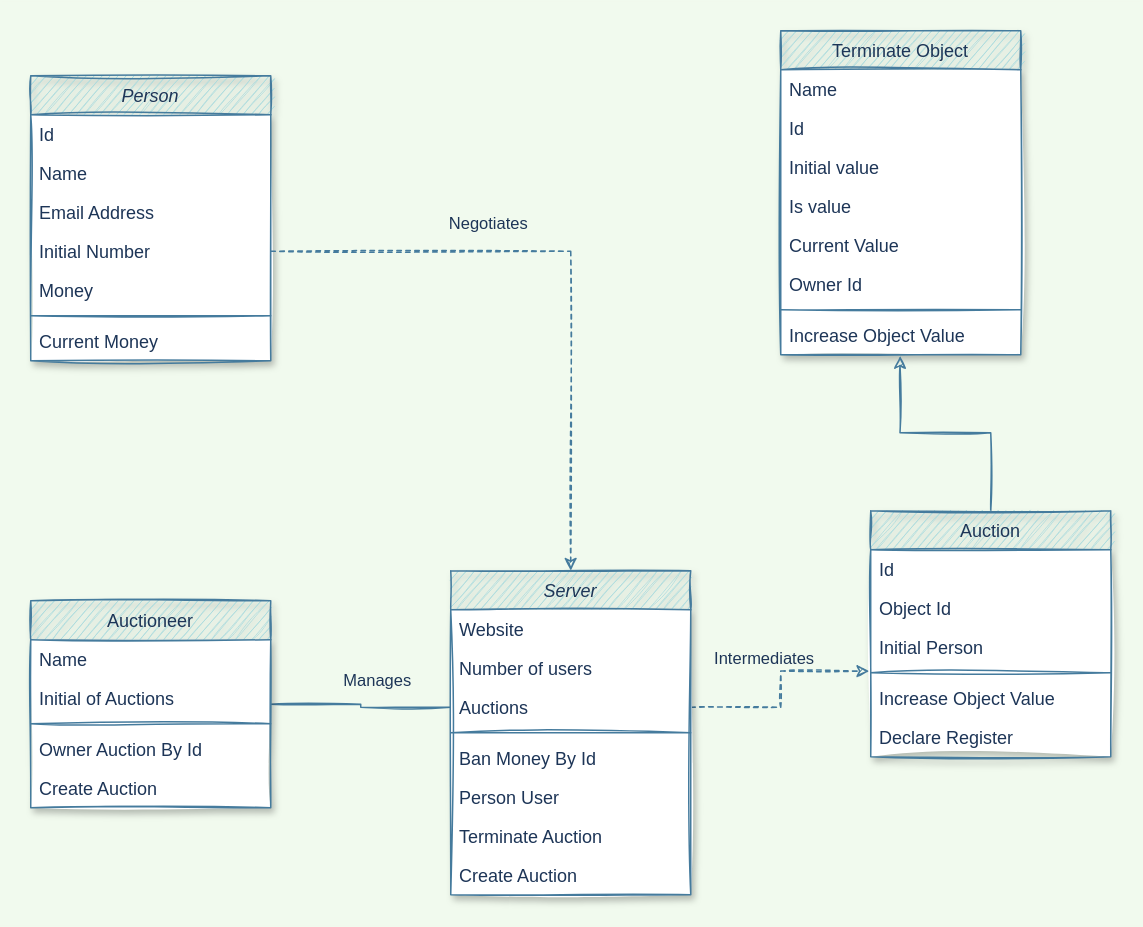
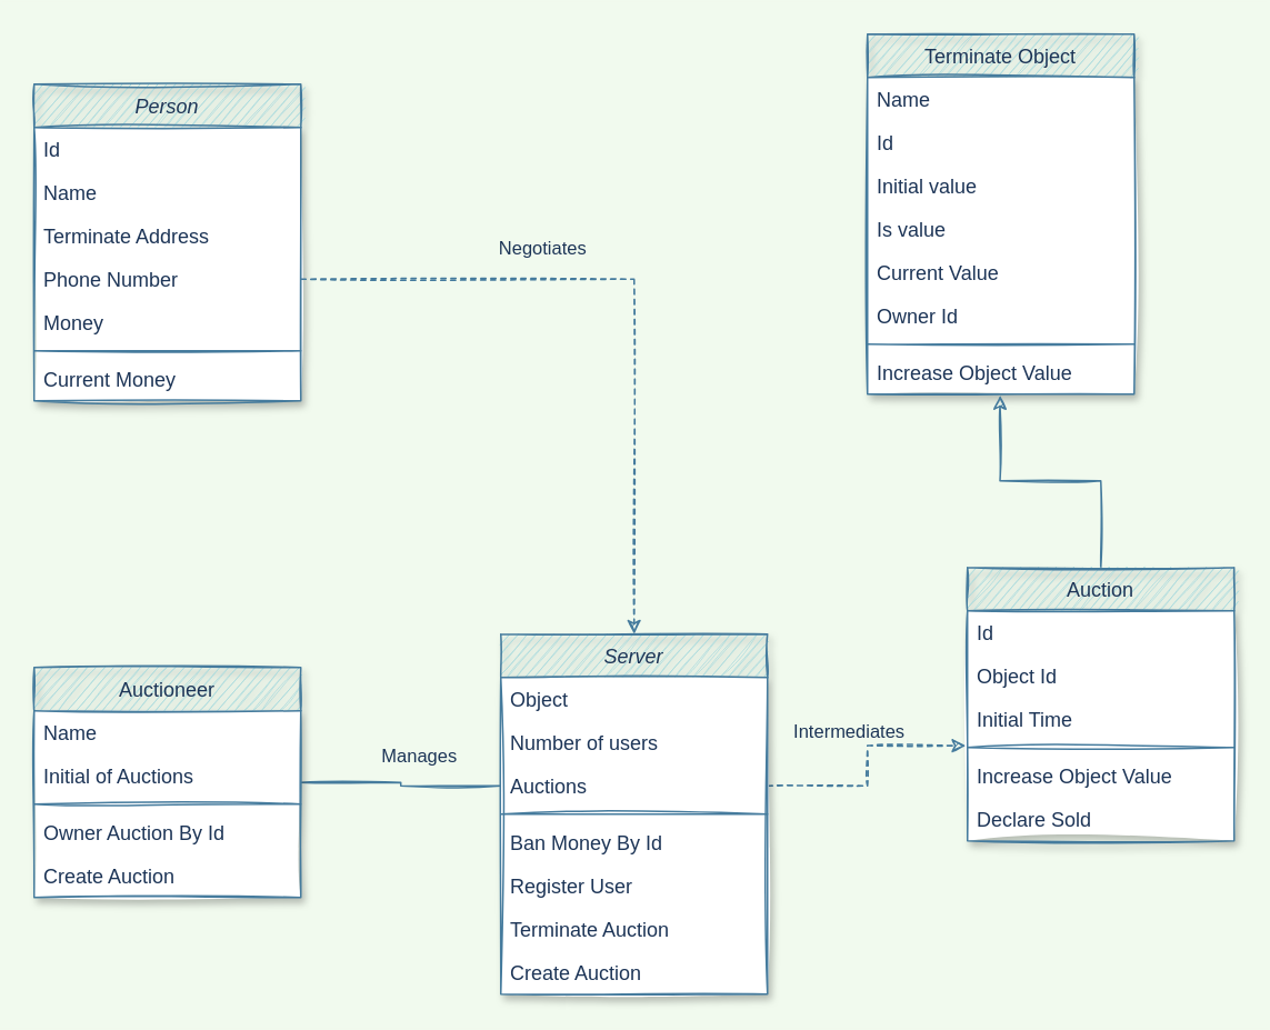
  <mxCell id="0" />
  <mxCell id="1" parent="0" />
  <mxCell id="2" value="Person" style="swimlane;fontStyle=2;align=center;verticalAlign=top;childLayout=stackLayout;horizontal=1;startSize=26;horizontalStack=0;resizeParent=1;resizeLast=0;collapsible=1;marginBottom=0;rounded=0;shadow=1;strokeWidth=1;fillColor=#A8DADC;strokeColor=#457B9D;fontColor=#1D3557;sketch=1;labelBackgroundColor=none;labelBorderColor=none;gradientColor=none;swimlaneFillColor=default;" parent="1" vertex="1"><mxGeometry x="20" y="50" width="160" height="190" as="geometry"><mxRectangle x="230" y="140" width="160" height="26" as="alternateBounds" /></mxGeometry></mxCell>
  <mxCell id="3" value="Id" style="text;align=left;verticalAlign=top;spacingLeft=4;spacingRight=4;overflow=hidden;rotatable=0;points=[[0,0.5],[1,0.5]];portConstraint=eastwest;fontColor=#1D3557;sketch=1;rounded=0;labelBackgroundColor=none;labelBorderColor=none;" vertex="1" parent="2"><mxGeometry y="26" width="160" height="26" as="geometry" /></mxCell>
  <mxCell id="4" value="Name" style="text;align=left;verticalAlign=top;spacingLeft=4;spacingRight=4;overflow=hidden;rotatable=0;points=[[0,0.5],[1,0.5]];portConstraint=eastwest;fontColor=#1D3557;sketch=1;rounded=0;labelBackgroundColor=none;labelBorderColor=none;" parent="2" vertex="1"><mxGeometry y="52" width="160" height="26" as="geometry" /></mxCell>
- <mxCell id="5" value="Email Address" style="text;align=left;verticalAlign=top;spacingLeft=4;spacingRight=4;overflow=hidden;rotatable=0;points=[[0,0.5],[1,0.5]];portConstraint=eastwest;rounded=0;shadow=0;fontColor=#1D3557;sketch=1;labelBackgroundColor=none;labelBorderColor=none;" parent="2" vertex="1"><mxGeometry y="78" width="160" height="26" as="geometry" /></mxCell>
- <mxCell id="6" value="Initial Number" style="text;align=left;verticalAlign=top;spacingLeft=4;spacingRight=4;overflow=hidden;rotatable=0;points=[[0,0.5],[1,0.5]];portConstraint=eastwest;rounded=0;shadow=0;fontColor=#1D3557;sketch=1;labelBackgroundColor=none;labelBorderColor=none;" parent="2" vertex="1"><mxGeometry y="104" width="160" height="26" as="geometry" /></mxCell>
+ <mxCell id="5" value="Terminate Address" style="text;align=left;verticalAlign=top;spacingLeft=4;spacingRight=4;overflow=hidden;rotatable=0;points=[[0,0.5],[1,0.5]];portConstraint=eastwest;rounded=0;shadow=0;fontColor=#1D3557;sketch=1;labelBackgroundColor=none;labelBorderColor=none;" parent="2" vertex="1"><mxGeometry y="78" width="160" height="26" as="geometry" /></mxCell>
+ <mxCell id="6" value="Phone Number" style="text;align=left;verticalAlign=top;spacingLeft=4;spacingRight=4;overflow=hidden;rotatable=0;points=[[0,0.5],[1,0.5]];portConstraint=eastwest;rounded=0;shadow=0;fontColor=#1D3557;sketch=1;labelBackgroundColor=none;labelBorderColor=none;" parent="2" vertex="1"><mxGeometry y="104" width="160" height="26" as="geometry" /></mxCell>
  <mxCell id="7" value="Money" style="text;align=left;verticalAlign=top;spacingLeft=4;spacingRight=4;overflow=hidden;rotatable=0;points=[[0,0.5],[1,0.5]];portConstraint=eastwest;rounded=0;shadow=0;fontColor=#1D3557;sketch=1;labelBackgroundColor=none;labelBorderColor=none;" vertex="1" parent="2"><mxGeometry y="130" width="160" height="26" as="geometry" /></mxCell>
  <mxCell id="8" value="" style="line;strokeWidth=1;align=left;verticalAlign=middle;spacingTop=-1;spacingLeft=3;spacingRight=3;rotatable=0;labelPosition=right;points=[];portConstraint=eastwest;fillColor=#A8DADC;strokeColor=#457B9D;fontColor=#1D3557;sketch=1;rounded=0;labelBackgroundColor=none;labelBorderColor=none;" parent="2" vertex="1"><mxGeometry y="156" width="160" height="8" as="geometry" /></mxCell>
  <mxCell id="9" value="Current Money" style="text;align=left;verticalAlign=top;spacingLeft=4;spacingRight=4;overflow=hidden;rotatable=0;points=[[0,0.5],[1,0.5]];portConstraint=eastwest;fontColor=#1D3557;sketch=1;rounded=0;labelBackgroundColor=none;labelBorderColor=none;" parent="2" vertex="1"><mxGeometry y="164" width="160" height="26" as="geometry" /></mxCell>
  <mxCell id="10" value="" style="edgeStyle=orthogonalEdgeStyle;rounded=0;orthogonalLoop=1;jettySize=auto;entryX=0;entryY=0.5;entryDx=0;entryDy=0;strokeColor=#457B9D;fontColor=#1D3557;sketch=1;labelBackgroundColor=none;labelBorderColor=none;endArrow=none;" edge="1" parent="1" source="12" target="42"><mxGeometry relative="1" as="geometry"><mxPoint x="320" y="570" as="targetPoint" /></mxGeometry></mxCell>
  <mxCell id="11" value="Manages&#10;" style="edgeLabel;align=center;verticalAlign=middle;resizable=0;points=[];fontColor=#1D3557;sketch=1;rounded=0;labelBackgroundColor=none;labelBorderColor=none;" vertex="1" connectable="0" parent="10"><mxGeometry x="0.203" y="-1" relative="1" as="geometry"><mxPoint y="-13" as="offset" /></mxGeometry></mxCell>
  <mxCell id="12" value="Auctioneer" style="swimlane;fontStyle=0;align=center;verticalAlign=top;childLayout=stackLayout;horizontal=1;startSize=26;horizontalStack=0;resizeParent=1;resizeLast=0;collapsible=1;marginBottom=0;rounded=0;shadow=1;strokeWidth=1;fillColor=#A8DADC;strokeColor=#457B9D;fontColor=#1D3557;sketch=1;labelBackgroundColor=none;labelBorderColor=none;swimlaneFillColor=default;" parent="1" vertex="1"><mxGeometry x="20" y="400" width="160" height="138" as="geometry"><mxRectangle x="130" y="380" width="160" height="26" as="alternateBounds" /></mxGeometry></mxCell>
  <mxCell id="13" value="Name&#10;" style="text;align=left;verticalAlign=top;spacingLeft=4;spacingRight=4;overflow=hidden;rotatable=0;points=[[0,0.5],[1,0.5]];portConstraint=eastwest;fontColor=#1D3557;sketch=1;rounded=0;labelBackgroundColor=none;labelBorderColor=none;" vertex="1" parent="12"><mxGeometry y="26" width="160" height="26" as="geometry" /></mxCell>
  <mxCell id="14" value="Initial of Auctions" style="text;align=left;verticalAlign=top;spacingLeft=4;spacingRight=4;overflow=hidden;rotatable=0;points=[[0,0.5],[1,0.5]];portConstraint=eastwest;fontColor=#1D3557;sketch=1;rounded=0;labelBackgroundColor=none;labelBorderColor=none;" parent="12" vertex="1"><mxGeometry y="52" width="160" height="26" as="geometry" /></mxCell>
  <mxCell id="15" value="" style="line;strokeWidth=1;align=left;verticalAlign=middle;spacingTop=-1;spacingLeft=3;spacingRight=3;rotatable=0;labelPosition=right;points=[];portConstraint=eastwest;fillColor=#A8DADC;strokeColor=#457B9D;fontColor=#1D3557;sketch=1;rounded=0;labelBackgroundColor=none;labelBorderColor=none;" parent="12" vertex="1"><mxGeometry y="78" width="160" height="8" as="geometry" /></mxCell>
  <mxCell id="16" value="Owner Auction By Id" style="text;align=left;verticalAlign=top;spacingLeft=4;spacingRight=4;overflow=hidden;rotatable=0;points=[[0,0.5],[1,0.5]];portConstraint=eastwest;fontStyle=0;fontColor=#1D3557;sketch=1;rounded=0;labelBackgroundColor=none;labelBorderColor=none;" parent="12" vertex="1"><mxGeometry y="86" width="160" height="26" as="geometry" /></mxCell>
  <mxCell id="17" value="Create Auction" style="text;align=left;verticalAlign=top;spacingLeft=4;spacingRight=4;overflow=hidden;rotatable=0;points=[[0,0.5],[1,0.5]];portConstraint=eastwest;fontColor=#1D3557;sketch=1;rounded=0;labelBackgroundColor=none;labelBorderColor=none;" parent="12" vertex="1"><mxGeometry y="112" width="160" height="26" as="geometry" /></mxCell>
  <mxCell id="18" value="Terminate Object" style="swimlane;fontStyle=0;align=center;verticalAlign=top;childLayout=stackLayout;horizontal=1;startSize=26;horizontalStack=0;resizeParent=1;resizeLast=0;collapsible=1;marginBottom=0;rounded=0;shadow=1;strokeWidth=1;fillColor=#A8DADC;strokeColor=#457B9D;fontColor=#1D3557;sketch=1;labelBackgroundColor=none;labelBorderColor=none;swimlaneFillColor=default;" parent="1" vertex="1"><mxGeometry x="520" y="20" width="160" height="216" as="geometry"><mxRectangle x="550" y="140" width="160" height="26" as="alternateBounds" /></mxGeometry></mxCell>
  <mxCell id="19" value="Name&#10;" style="text;align=left;verticalAlign=top;spacingLeft=4;spacingRight=4;overflow=hidden;rotatable=0;points=[[0,0.5],[1,0.5]];portConstraint=eastwest;fontColor=#1D3557;sketch=1;rounded=0;labelBackgroundColor=none;labelBorderColor=none;" parent="18" vertex="1"><mxGeometry y="26" width="160" height="26" as="geometry" /></mxCell>
  <mxCell id="20" value="Id&#10;" style="text;align=left;verticalAlign=top;spacingLeft=4;spacingRight=4;overflow=hidden;rotatable=0;points=[[0,0.5],[1,0.5]];portConstraint=eastwest;rounded=0;shadow=0;fontColor=#1D3557;sketch=1;labelBackgroundColor=none;labelBorderColor=none;" vertex="1" parent="18"><mxGeometry y="52" width="160" height="26" as="geometry" /></mxCell>
  <mxCell id="21" value="Initial value&#10;" style="text;align=left;verticalAlign=top;spacingLeft=4;spacingRight=4;overflow=hidden;rotatable=0;points=[[0,0.5],[1,0.5]];portConstraint=eastwest;rounded=0;shadow=0;fontColor=#1D3557;sketch=1;labelBackgroundColor=none;labelBorderColor=none;" parent="18" vertex="1"><mxGeometry y="78" width="160" height="26" as="geometry" /></mxCell>
  <mxCell id="22" value="Is value&#10;" style="text;align=left;verticalAlign=top;spacingLeft=4;spacingRight=4;overflow=hidden;rotatable=0;points=[[0,0.5],[1,0.5]];portConstraint=eastwest;rounded=0;shadow=0;fontColor=#1D3557;sketch=1;labelBackgroundColor=none;labelBorderColor=none;" parent="18" vertex="1"><mxGeometry y="104" width="160" height="26" as="geometry" /></mxCell>
  <mxCell id="23" value="Current Value" style="text;align=left;verticalAlign=top;spacingLeft=4;spacingRight=4;overflow=hidden;rotatable=0;points=[[0,0.5],[1,0.5]];portConstraint=eastwest;rounded=0;shadow=0;fontColor=#1D3557;sketch=1;labelBackgroundColor=none;labelBorderColor=none;" vertex="1" parent="18"><mxGeometry y="130" width="160" height="26" as="geometry" /></mxCell>
  <mxCell id="24" value="Owner Id" style="text;align=left;verticalAlign=top;spacingLeft=4;spacingRight=4;overflow=hidden;rotatable=0;points=[[0,0.5],[1,0.5]];portConstraint=eastwest;rounded=0;shadow=0;fontColor=#1D3557;sketch=1;labelBackgroundColor=none;labelBorderColor=none;" vertex="1" parent="18"><mxGeometry y="156" width="160" height="26" as="geometry" /></mxCell>
  <mxCell id="25" value="" style="line;strokeWidth=1;align=left;verticalAlign=middle;spacingTop=-1;spacingLeft=3;spacingRight=3;rotatable=0;labelPosition=right;points=[];portConstraint=eastwest;fillColor=#A8DADC;strokeColor=#457B9D;fontColor=#1D3557;sketch=1;rounded=0;labelBackgroundColor=none;labelBorderColor=none;" parent="18" vertex="1"><mxGeometry y="182" width="160" height="8" as="geometry" /></mxCell>
  <mxCell id="26" value="Increase Object Value" style="text;align=left;verticalAlign=top;spacingLeft=4;spacingRight=4;overflow=hidden;rotatable=0;points=[[0,0.5],[1,0.5]];portConstraint=eastwest;fontStyle=0;fontColor=#1D3557;sketch=1;rounded=0;labelBackgroundColor=none;labelBorderColor=none;" vertex="1" parent="18"><mxGeometry y="190" width="160" height="26" as="geometry" /></mxCell>
  <mxCell id="27" value="" style="edgeStyle=orthogonalEdgeStyle;rounded=0;orthogonalLoop=1;jettySize=auto;entryX=0.5;entryY=0;entryDx=0;entryDy=0;strokeColor=#457B9D;fontColor=#1D3557;sketch=1;labelBackgroundColor=none;labelBorderColor=none;dashed=1;" edge="1" parent="1" source="6" target="39"><mxGeometry relative="1" as="geometry" /></mxCell>
  <mxCell id="28" value="Negotiates&#10;" style="edgeLabel;align=center;verticalAlign=middle;resizable=0;points=[];fontColor=#1D3557;sketch=1;rounded=0;labelBackgroundColor=none;labelBorderColor=none;" vertex="1" connectable="0" parent="27"><mxGeometry x="-0.298" y="-5" relative="1" as="geometry"><mxPoint y="-18" as="offset" /></mxGeometry></mxCell>
  <mxCell id="29" value="" style="edgeStyle=orthogonalEdgeStyle;rounded=0;orthogonalLoop=1;jettySize=auto;entryX=0.497;entryY=1.032;entryDx=0;entryDy=0;entryPerimeter=0;strokeColor=#457B9D;fontColor=#1D3557;sketch=1;labelBackgroundColor=none;labelBorderColor=none;" edge="1" parent="1" source="30" target="26"><mxGeometry relative="1" as="geometry" /></mxCell>
  <mxCell id="30" value="Auction&#10;" style="swimlane;fontStyle=0;align=center;verticalAlign=top;childLayout=stackLayout;horizontal=1;startSize=26;horizontalStack=0;resizeParent=1;resizeLast=0;collapsible=1;marginBottom=0;rounded=0;shadow=1;strokeWidth=1;fillColor=#A8DADC;strokeColor=#457B9D;fontColor=#1D3557;sketch=1;labelBackgroundColor=none;labelBorderColor=none;swimlaneFillColor=default;" vertex="1" parent="1"><mxGeometry x="580" y="340" width="160" height="164" as="geometry"><mxRectangle x="130" y="380" width="160" height="26" as="alternateBounds" /></mxGeometry></mxCell>
  <mxCell id="31" value="Id" style="text;align=left;verticalAlign=top;spacingLeft=4;spacingRight=4;overflow=hidden;rotatable=0;points=[[0,0.5],[1,0.5]];portConstraint=eastwest;fontColor=#1D3557;sketch=1;rounded=0;labelBackgroundColor=none;labelBorderColor=none;" vertex="1" parent="30"><mxGeometry y="26" width="160" height="26" as="geometry" /></mxCell>
  <mxCell id="32" value="Object Id&#10;" style="text;align=left;verticalAlign=top;spacingLeft=4;spacingRight=4;overflow=hidden;rotatable=0;points=[[0,0.5],[1,0.5]];portConstraint=eastwest;fontColor=#1D3557;sketch=1;rounded=0;labelBackgroundColor=none;labelBorderColor=none;" vertex="1" parent="30"><mxGeometry y="52" width="160" height="26" as="geometry" /></mxCell>
- <mxCell id="33" value="Initial Person" style="text;align=left;verticalAlign=top;spacingLeft=4;spacingRight=4;overflow=hidden;rotatable=0;points=[[0,0.5],[1,0.5]];portConstraint=eastwest;fontColor=#1D3557;sketch=1;rounded=0;labelBackgroundColor=none;labelBorderColor=none;" vertex="1" parent="30"><mxGeometry y="78" width="160" height="26" as="geometry" /></mxCell>
+ <mxCell id="33" value="Initial Time" style="text;align=left;verticalAlign=top;spacingLeft=4;spacingRight=4;overflow=hidden;rotatable=0;points=[[0,0.5],[1,0.5]];portConstraint=eastwest;fontColor=#1D3557;sketch=1;rounded=0;labelBackgroundColor=none;labelBorderColor=none;" vertex="1" parent="30"><mxGeometry y="78" width="160" height="26" as="geometry" /></mxCell>
  <mxCell id="34" value="" style="line;strokeWidth=1;align=left;verticalAlign=middle;spacingTop=-1;spacingLeft=3;spacingRight=3;rotatable=0;labelPosition=right;points=[];portConstraint=eastwest;fillColor=#A8DADC;strokeColor=#457B9D;fontColor=#1D3557;sketch=1;rounded=0;labelBackgroundColor=none;labelBorderColor=none;" vertex="1" parent="30"><mxGeometry y="104" width="160" height="8" as="geometry" /></mxCell>
  <mxCell id="35" value="Increase Object Value" style="text;align=left;verticalAlign=top;spacingLeft=4;spacingRight=4;overflow=hidden;rotatable=0;points=[[0,0.5],[1,0.5]];portConstraint=eastwest;fontStyle=0;fontColor=#1D3557;sketch=1;rounded=0;labelBackgroundColor=none;labelBorderColor=none;" vertex="1" parent="30"><mxGeometry y="112" width="160" height="26" as="geometry" /></mxCell>
- <mxCell id="36" value="Declare Register" style="text;align=left;verticalAlign=top;spacingLeft=4;spacingRight=4;overflow=hidden;rotatable=0;points=[[0,0.5],[1,0.5]];portConstraint=eastwest;fontColor=#1D3557;sketch=1;rounded=0;labelBackgroundColor=none;labelBorderColor=none;" vertex="1" parent="30"><mxGeometry y="138" width="160" height="26" as="geometry" /></mxCell>
+ <mxCell id="36" value="Declare Sold" style="text;align=left;verticalAlign=top;spacingLeft=4;spacingRight=4;overflow=hidden;rotatable=0;points=[[0,0.5],[1,0.5]];portConstraint=eastwest;fontColor=#1D3557;sketch=1;rounded=0;labelBackgroundColor=none;labelBorderColor=none;" vertex="1" parent="30"><mxGeometry y="138" width="160" height="26" as="geometry" /></mxCell>
  <mxCell id="37" value="" style="edgeStyle=orthogonalEdgeStyle;rounded=0;orthogonalLoop=1;jettySize=auto;entryX=-0.006;entryY=1.113;entryDx=0;entryDy=0;entryPerimeter=0;strokeColor=#457B9D;fontColor=#1D3557;sketch=1;labelBackgroundColor=none;labelBorderColor=none;dashed=1;" edge="1" parent="1" source="42" target="33"><mxGeometry relative="1" as="geometry" /></mxCell>
  <mxCell id="38" value="Intermediates&#10;" style="edgeLabel;align=center;verticalAlign=middle;resizable=0;points=[];fontColor=#1D3557;sketch=1;rounded=0;labelBackgroundColor=none;labelBorderColor=none;" vertex="1" connectable="0" parent="37"><mxGeometry x="0.42" y="-2" relative="1" as="geometry"><mxPoint x="-29" y="-5" as="offset" /></mxGeometry></mxCell>
  <mxCell id="39" value="Server" style="swimlane;fontStyle=2;align=center;verticalAlign=top;childLayout=stackLayout;horizontal=1;startSize=26;horizontalStack=0;resizeParent=1;resizeLast=0;collapsible=1;marginBottom=0;rounded=0;shadow=1;strokeWidth=1;fillColor=#A8DADC;strokeColor=#457B9D;fontColor=#1D3557;sketch=1;labelBackgroundColor=none;labelBorderColor=none;swimlaneFillColor=default;" vertex="1" parent="1"><mxGeometry x="300" y="380" width="160" height="216" as="geometry"><mxRectangle x="230" y="140" width="160" height="26" as="alternateBounds" /></mxGeometry></mxCell>
- <mxCell id="40" value="Website&#10;" style="text;align=left;verticalAlign=top;spacingLeft=4;spacingRight=4;overflow=hidden;rotatable=0;points=[[0,0.5],[1,0.5]];portConstraint=eastwest;fontColor=#1D3557;sketch=1;rounded=0;labelBackgroundColor=none;labelBorderColor=none;" vertex="1" parent="39"><mxGeometry y="26" width="160" height="26" as="geometry" /></mxCell>
+ <mxCell id="40" value="Object&#10;" style="text;align=left;verticalAlign=top;spacingLeft=4;spacingRight=4;overflow=hidden;rotatable=0;points=[[0,0.5],[1,0.5]];portConstraint=eastwest;fontColor=#1D3557;sketch=1;rounded=0;labelBackgroundColor=none;labelBorderColor=none;" vertex="1" parent="39"><mxGeometry y="26" width="160" height="26" as="geometry" /></mxCell>
  <mxCell id="41" value="Number of users&#10;" style="text;align=left;verticalAlign=top;spacingLeft=4;spacingRight=4;overflow=hidden;rotatable=0;points=[[0,0.5],[1,0.5]];portConstraint=eastwest;fontColor=#1D3557;sketch=1;rounded=0;labelBackgroundColor=none;labelBorderColor=none;" vertex="1" parent="39"><mxGeometry y="52" width="160" height="26" as="geometry" /></mxCell>
  <mxCell id="42" value="Auctions" style="text;align=left;verticalAlign=top;spacingLeft=4;spacingRight=4;overflow=hidden;rotatable=0;points=[[0,0.5],[1,0.5]];portConstraint=eastwest;rounded=0;shadow=0;fontColor=#1D3557;sketch=1;labelBackgroundColor=none;labelBorderColor=none;" vertex="1" parent="39"><mxGeometry y="78" width="160" height="26" as="geometry" /></mxCell>
  <mxCell id="43" value="" style="line;strokeWidth=1;align=left;verticalAlign=middle;spacingTop=-1;spacingLeft=3;spacingRight=3;rotatable=0;labelPosition=right;points=[];portConstraint=eastwest;fillColor=#A8DADC;strokeColor=#457B9D;fontColor=#1D3557;sketch=1;rounded=0;labelBackgroundColor=none;labelBorderColor=none;" vertex="1" parent="39"><mxGeometry y="104" width="160" height="8" as="geometry" /></mxCell>
  <mxCell id="44" value="Ban Money By Id&#10;" style="text;align=left;verticalAlign=top;spacingLeft=4;spacingRight=4;overflow=hidden;rotatable=0;points=[[0,0.5],[1,0.5]];portConstraint=eastwest;fontColor=#1D3557;sketch=1;rounded=0;labelBackgroundColor=none;labelBorderColor=none;" vertex="1" parent="39"><mxGeometry y="112" width="160" height="26" as="geometry" /></mxCell>
- <mxCell id="45" value="Person User" style="text;align=left;verticalAlign=top;spacingLeft=4;spacingRight=4;overflow=hidden;rotatable=0;points=[[0,0.5],[1,0.5]];portConstraint=eastwest;fontColor=#1D3557;sketch=1;rounded=0;labelBackgroundColor=none;labelBorderColor=none;" vertex="1" parent="39"><mxGeometry y="138" width="160" height="26" as="geometry" /></mxCell>
+ <mxCell id="45" value="Register User" style="text;align=left;verticalAlign=top;spacingLeft=4;spacingRight=4;overflow=hidden;rotatable=0;points=[[0,0.5],[1,0.5]];portConstraint=eastwest;fontColor=#1D3557;sketch=1;rounded=0;labelBackgroundColor=none;labelBorderColor=none;" vertex="1" parent="39"><mxGeometry y="138" width="160" height="26" as="geometry" /></mxCell>
  <mxCell id="46" value="Terminate Auction" style="text;align=left;verticalAlign=top;spacingLeft=4;spacingRight=4;overflow=hidden;rotatable=0;points=[[0,0.5],[1,0.5]];portConstraint=eastwest;fontStyle=0;fontColor=#1D3557;sketch=1;rounded=0;labelBackgroundColor=none;labelBorderColor=none;" vertex="1" parent="39"><mxGeometry y="164" width="160" height="26" as="geometry" /></mxCell>
  <mxCell id="47" value="Create Auction" style="text;align=left;verticalAlign=top;spacingLeft=4;spacingRight=4;overflow=hidden;rotatable=0;points=[[0,0.5],[1,0.5]];portConstraint=eastwest;fontColor=#1D3557;sketch=1;rounded=0;labelBackgroundColor=none;labelBorderColor=none;" vertex="1" parent="39"><mxGeometry y="190" width="160" height="26" as="geometry" /></mxCell>
